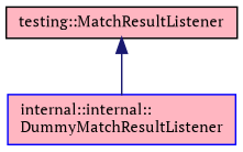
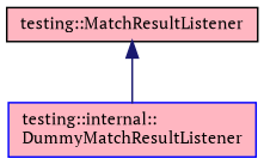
  digraph {
    fontname="PT Serif"
    node [fillcolor=lightpink fontname="PT Serif" fontsize=10 shape=record style=filled]
-   n1 [color=blue fontcolor=black height=0.2 label="internal::internal::\lDummyMatchResultListener" width=0.4]
+   n1 [color=blue fontcolor=black height=0.2 label="testing::internal::\lDummyMatchResultListener" width=0.4]
    n2 [color=black height=0.2 label="testing::MatchResultListener" width=0.4]
    n2 -> n1 [color=midnightblue dir=back fontname="PT Serif" fontsize=10 labelfontname=Helvetica labelfontsize=10 style=solid]
  }
